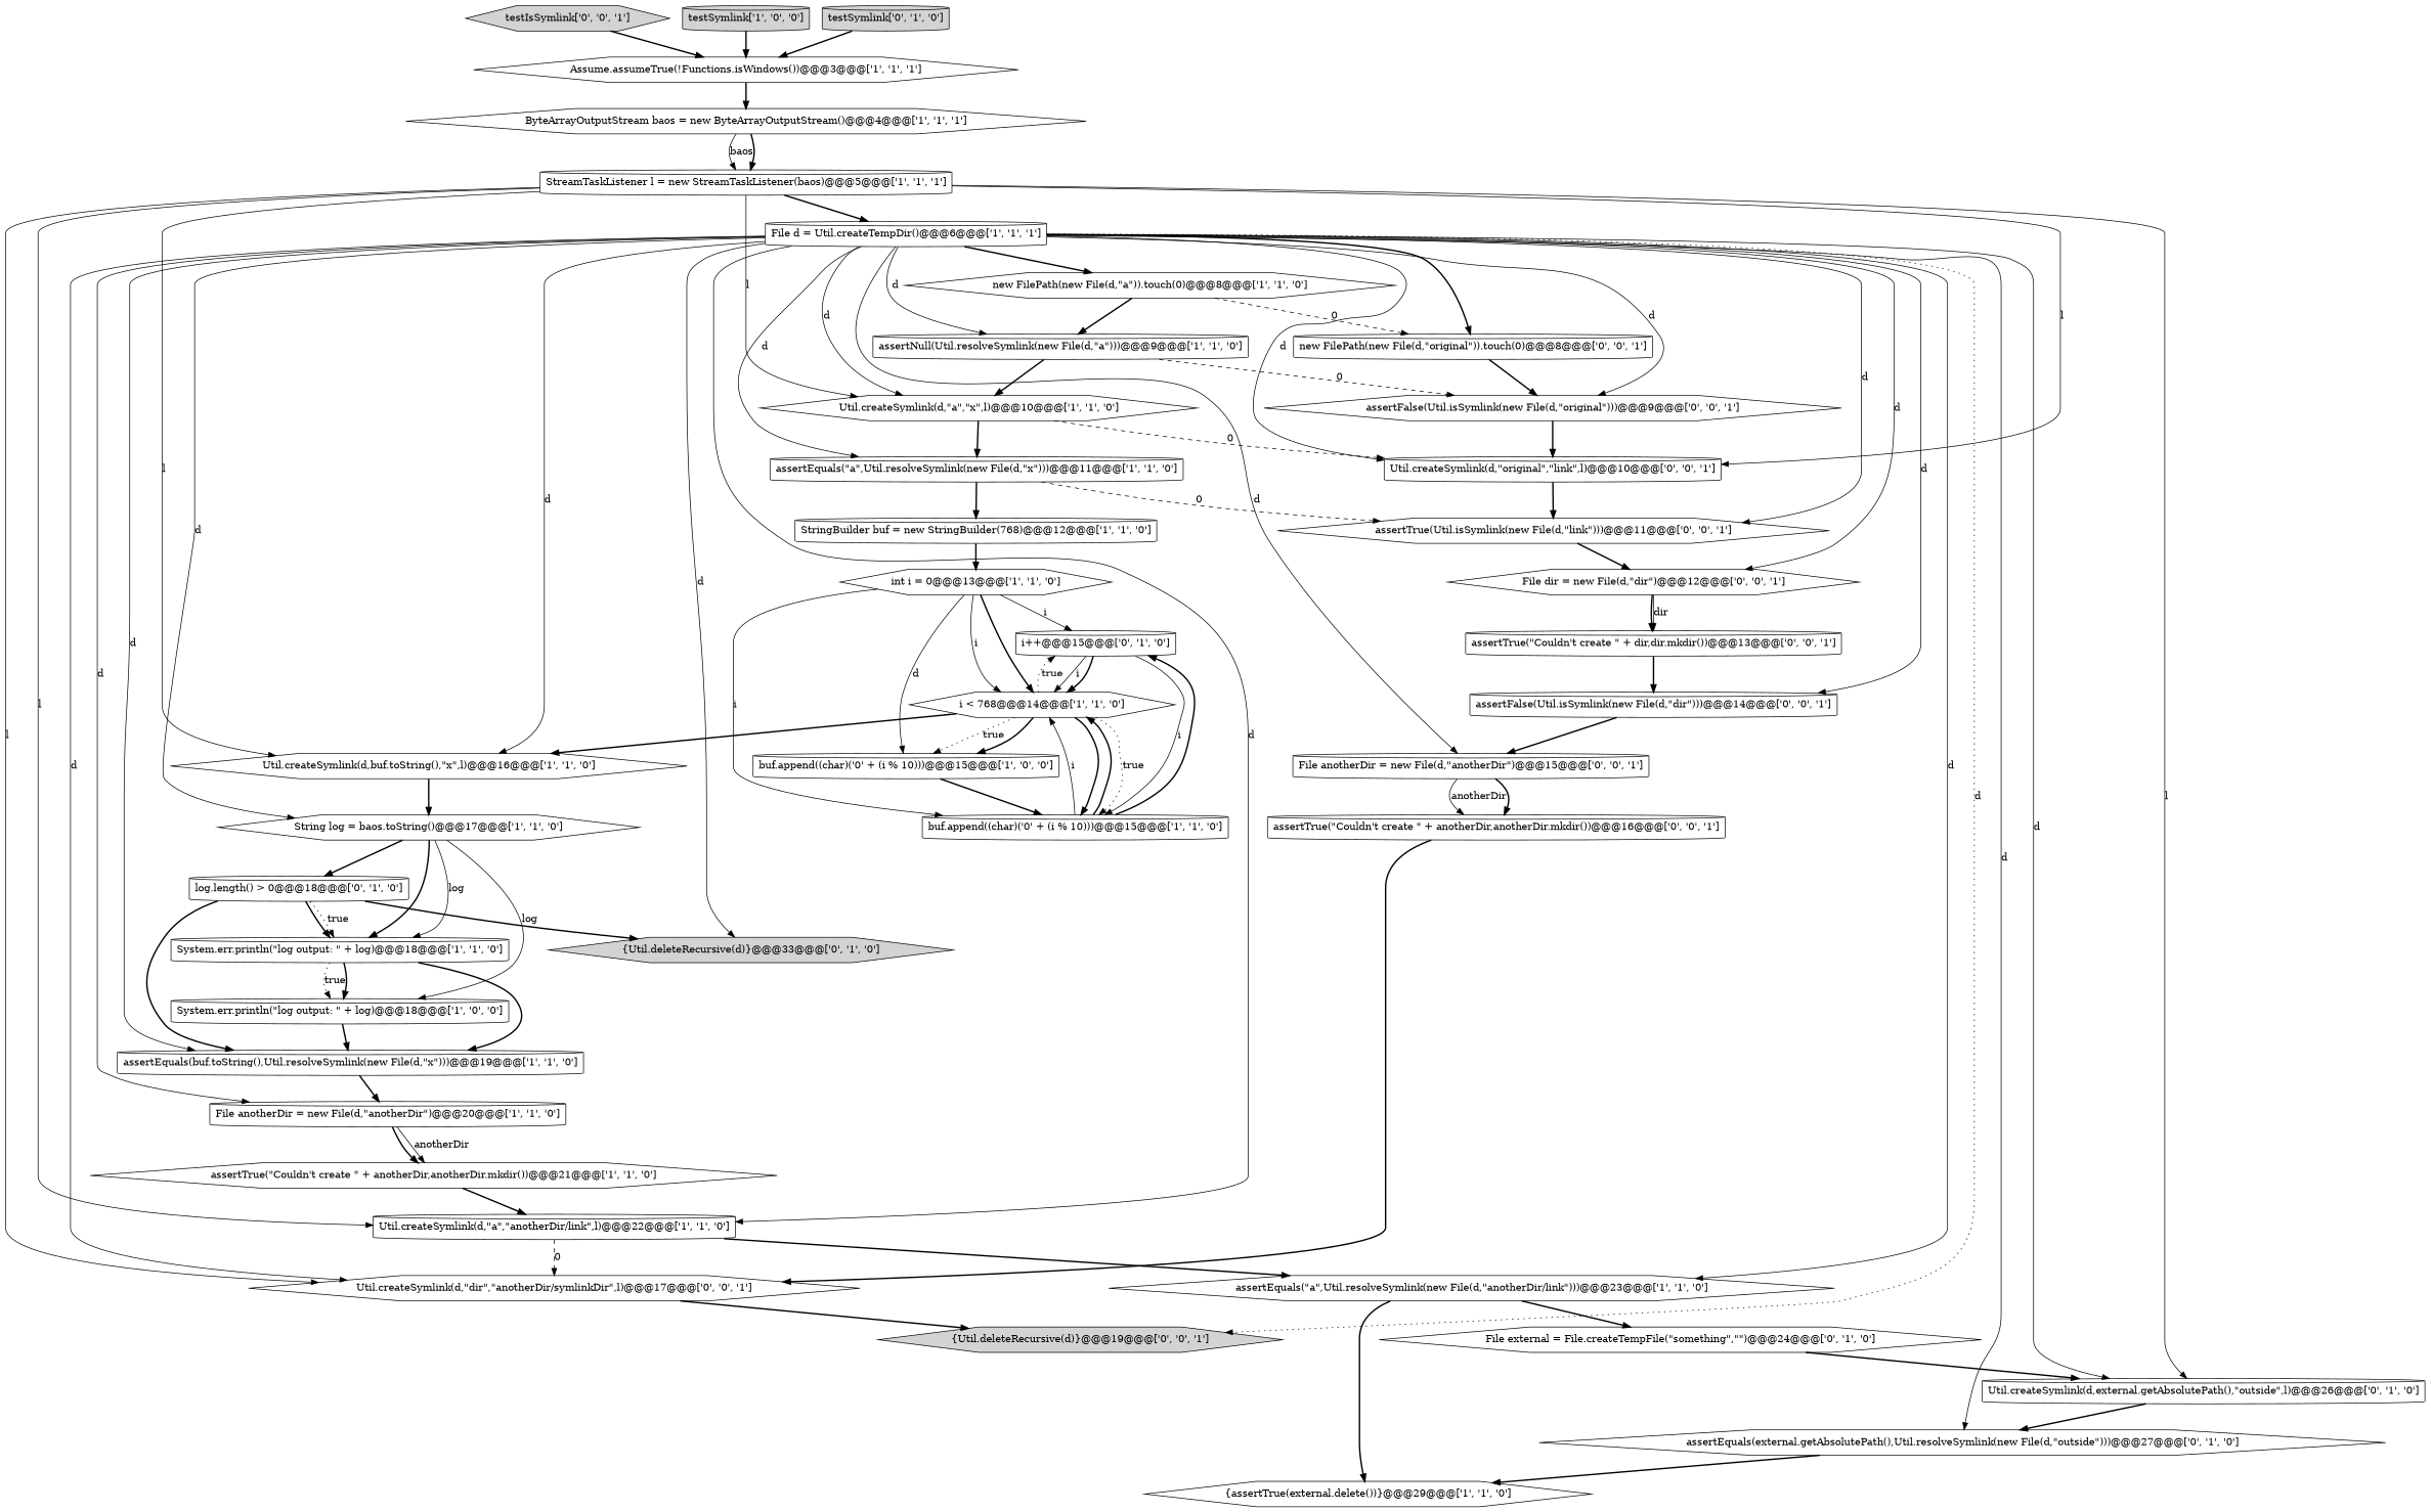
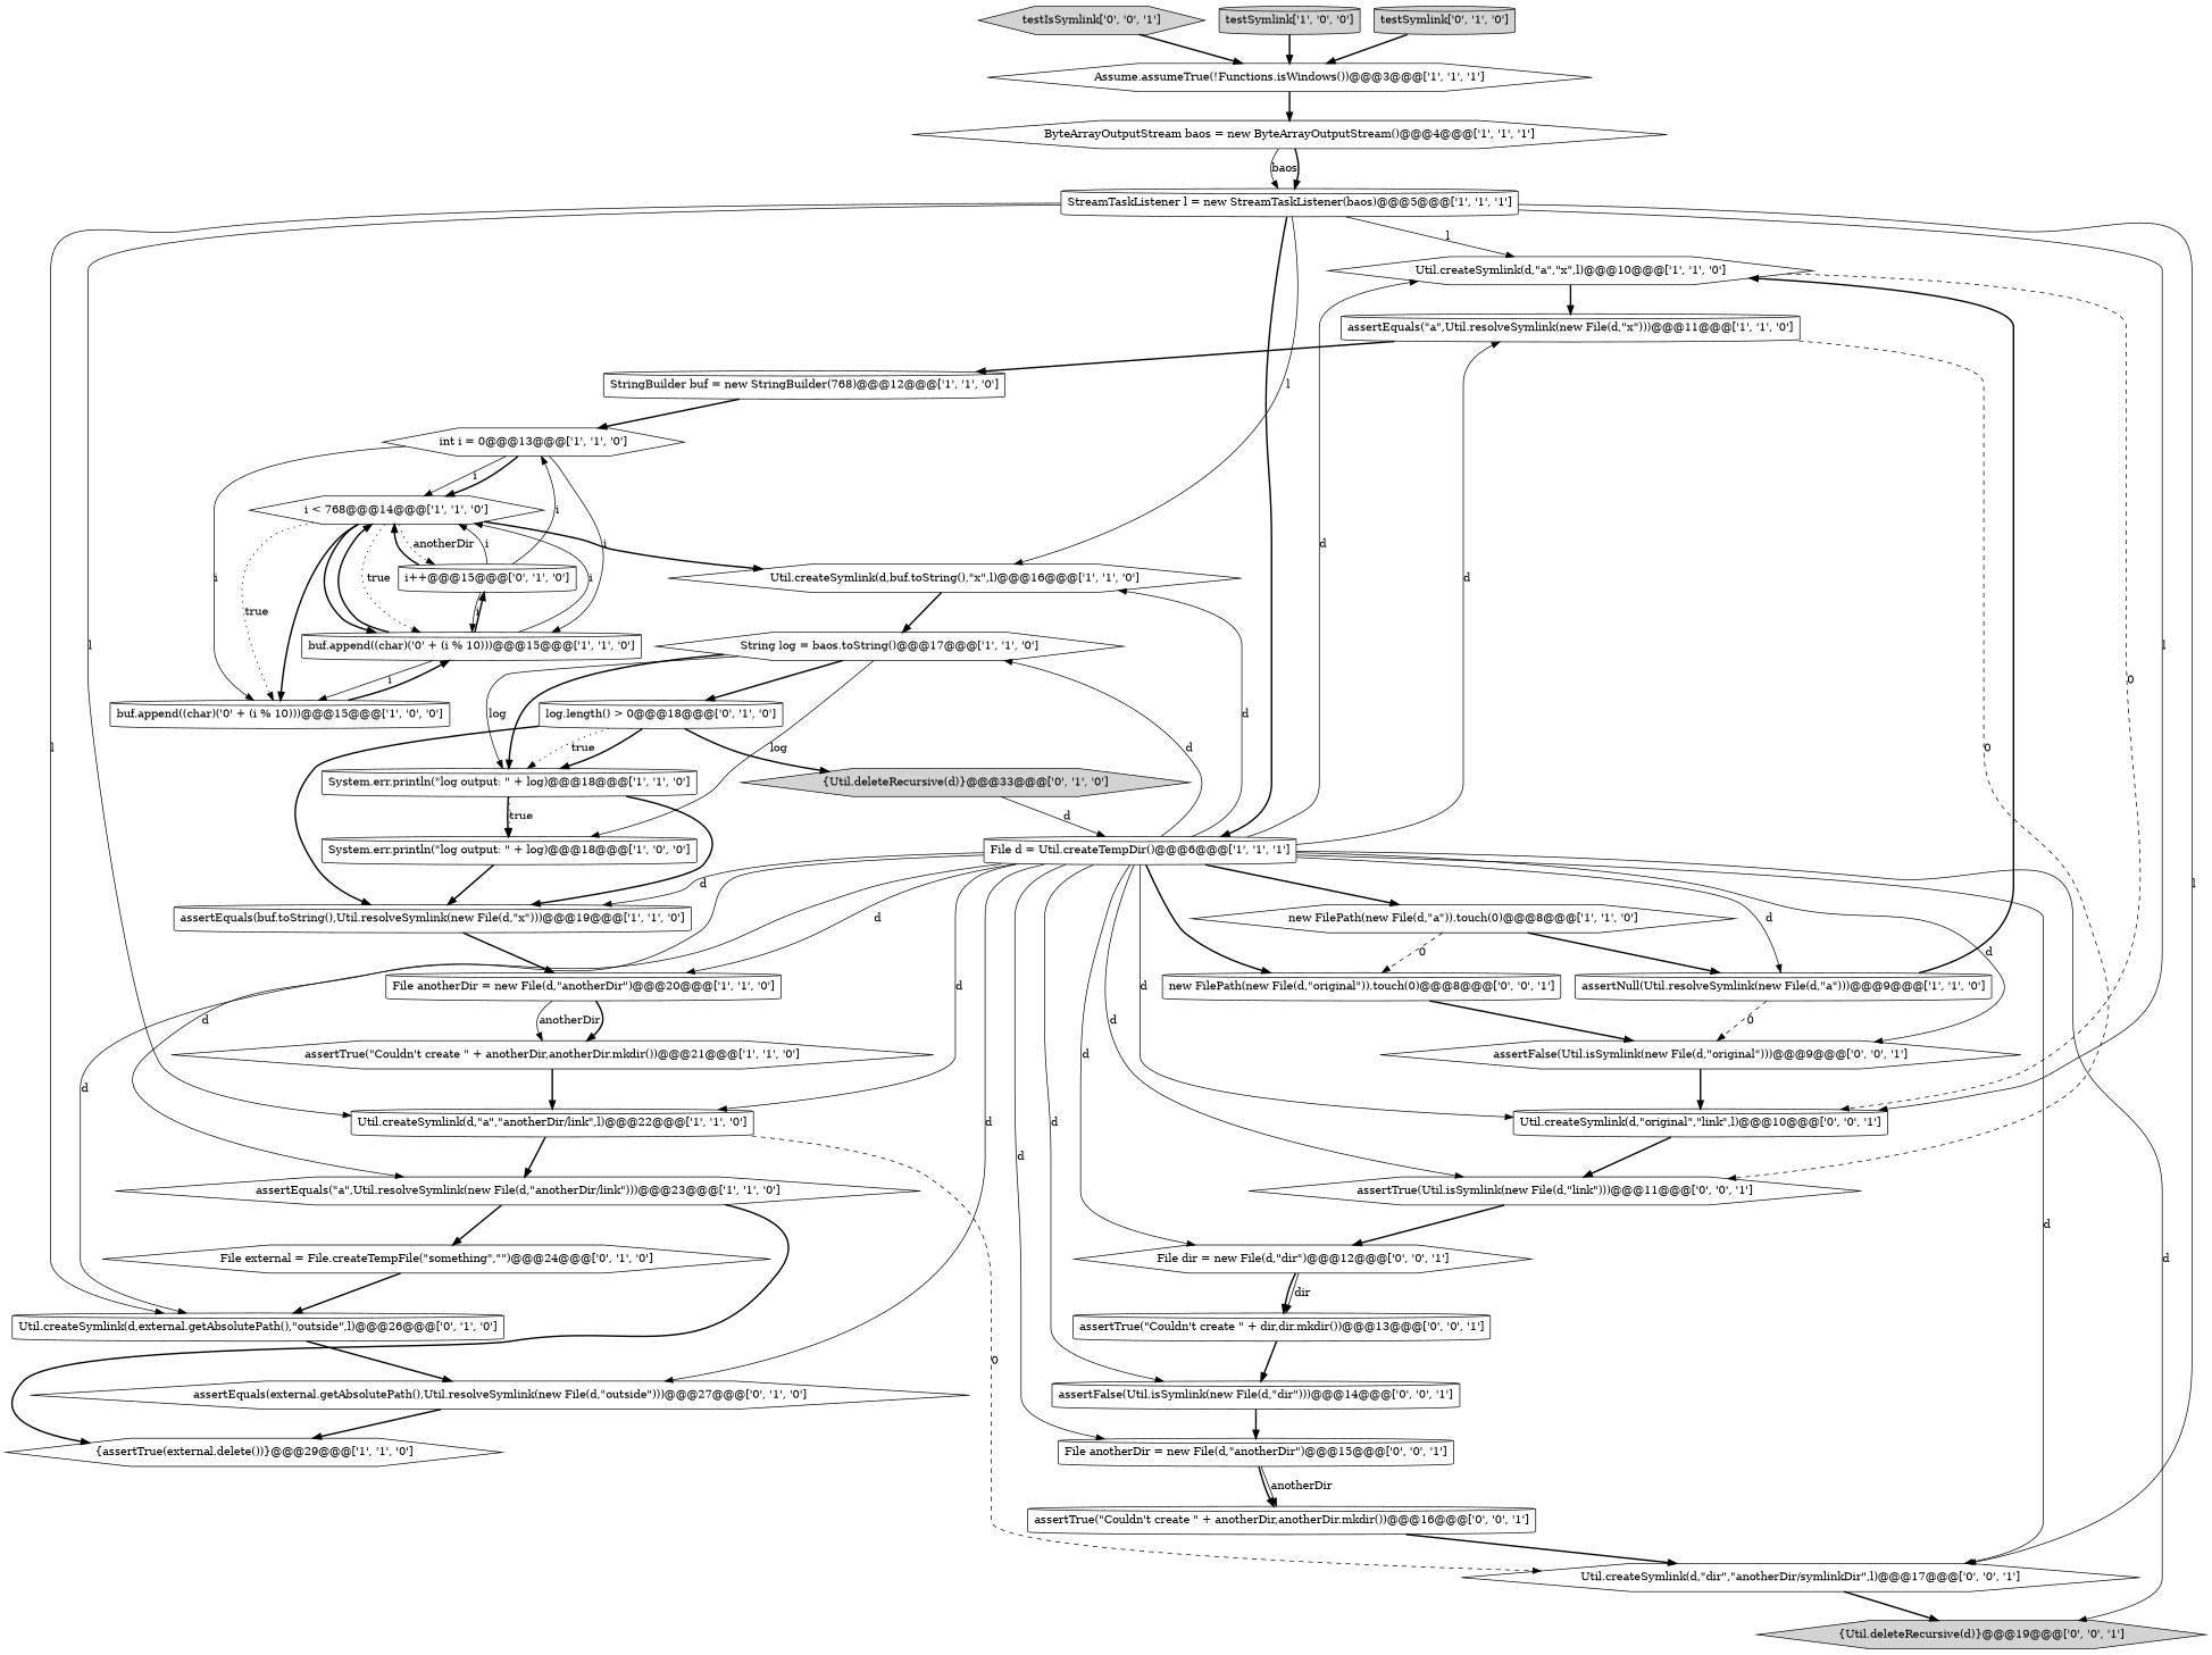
  digraph {
    node [fillcolor=white shape=cylinder style=filled]
    edge [style=bold]
    n1 [label="Util.createSymlink(d,\"a\",\"x\",l)@@@10@@@['1', '1', '0']" shape=hexagon]
    n2 [label="Util.createSymlink(d,\"original\",\"link\",l)@@@10@@@['0', '0', '1']"]
    n3 [label="assertEquals(\"a\",Util.resolveSymlink(new File(d,\"x\")))@@@11@@@['1', '1', '0']"]
    n4 [label="assertTrue(Util.isSymlink(new File(d,\"link\")))@@@11@@@['0', '0', '1']" shape=hexagon]
    n5 [label="StringBuilder buf = new StringBuilder(768)@@@12@@@['1', '1', '0']"]
    n6 [label="new FilePath(new File(d,\"original\")).touch(0)@@@8@@@['0', '0', '1']"]
    n7 [label="assertFalse(Util.isSymlink(new File(d,\"original\")))@@@9@@@['0', '0', '1']" shape=hexagon]
    n8 [label="i++@@@15@@@['0', '1', '0']"]
    n9 [label="i < 768@@@14@@@['1', '1', '0']" shape=hexagon]
    n10 [label="buf.append((char)('0' + (i % 10)))@@@15@@@['1', '1', '0']"]
    n11 [label="buf.append((char)('0' + (i % 10)))@@@15@@@['1', '0', '0']"]
    n12 [label="Util.createSymlink(d,buf.toString(),\"x\",l)@@@16@@@['1', '1', '0']" shape=hexagon]
    n13 [label="assertTrue(\"Couldn't create \" + anotherDir,anotherDir.mkdir())@@@16@@@['0', '0', '1']"]
    n14 [label="Util.createSymlink(d,\"dir\",\"anotherDir/symlinkDir\",l)@@@17@@@['0', '0', '1']" shape=hexagon]
    n15 [fillcolor=lightgray label="{Util.deleteRecursive(d)}@@@19@@@['0', '0', '1']" shape=hexagon]
    n16 [label="assertTrue(\"Couldn't create \" + anotherDir,anotherDir.mkdir())@@@21@@@['1', '1', '0']" shape=hexagon]
    n17 [label="Util.createSymlink(d,\"a\",\"anotherDir/link\",l)@@@22@@@['1', '1', '0']"]
    n18 [label="assertEquals(\"a\",Util.resolveSymlink(new File(d,\"anotherDir/link\")))@@@23@@@['1', '1', '0']" shape=hexagon]
    n19 [fillcolor=lightgray label="testIsSymlink['0', '0', '1']" shape=hexagon]
    n20 [label="Assume.assumeTrue(!Functions.isWindows())@@@3@@@['1', '1', '1']" shape=hexagon]
    n21 [label="ByteArrayOutputStream baos = new ByteArrayOutputStream()@@@4@@@['1', '1', '1']" shape=hexagon]
    n22 [label="File anotherDir = new File(d,\"anotherDir\")@@@20@@@['1', '1', '0']"]
    n23 [label="log.length() > 0@@@18@@@['0', '1', '0']"]
    n24 [label="System.err.println(\"log output: \" + log)@@@18@@@['1', '1', '0']"]
    n25 [label="assertEquals(buf.toString(),Util.resolveSymlink(new File(d,\"x\")))@@@19@@@['1', '1', '0']"]
    n26 [fillcolor=lightgray label="{Util.deleteRecursive(d)}@@@33@@@['0', '1', '0']" shape=hexagon]
    n27 [label="System.err.println(\"log output: \" + log)@@@18@@@['1', '0', '0']"]
    n28 [label="{assertTrue(external.delete())}@@@29@@@['1', '1', '0']" shape=hexagon]
    n29 [label="File external = File.createTempFile(\"something\",\"\")@@@24@@@['0', '1', '0']" shape=hexagon]
    n30 [label="assertNull(Util.resolveSymlink(new File(d,\"a\")))@@@9@@@['1', '1', '0']"]
    n31 [label="String log = baos.toString()@@@17@@@['1', '1', '0']" shape=hexagon]
    n32 [label="File dir = new File(d,\"dir\")@@@12@@@['0', '0', '1']" shape=hexagon]
    n33 [label="assertTrue(\"Couldn't create \" + dir,dir.mkdir())@@@13@@@['0', '0', '1']"]
    n34 [label="assertFalse(Util.isSymlink(new File(d,\"dir\")))@@@14@@@['0', '0', '1']"]
    n35 [label="new FilePath(new File(d,\"a\")).touch(0)@@@8@@@['1', '1', '0']" shape=hexagon]
    n36 [label="StreamTaskListener l = new StreamTaskListener(baos)@@@5@@@['1', '1', '1']"]
    n37 [label="Util.createSymlink(d,external.getAbsolutePath(),\"outside\",l)@@@26@@@['0', '1', '0']"]
    n38 [label="File d = Util.createTempDir()@@@6@@@['1', '1', '1']"]
    n39 [label="assertEquals(external.getAbsolutePath(),Util.resolveSymlink(new File(d,\"outside\")))@@@27@@@['0', '1', '0']" shape=hexagon]
    n40 [label="File anotherDir = new File(d,\"anotherDir\")@@@15@@@['0', '0', '1']"]
    n41 [fillcolor=lightgray label="testSymlink['1', '0', '0']"]
    n42 [label="int i = 0@@@13@@@['1', '1', '0']" shape=hexagon]
    n43 [fillcolor=lightgray label="testSymlink['0', '1', '0']"]
    n1 -> n2 [label=0 style=dashed]
    n1 -> n3
    n2 -> n4
    n3 -> n4 [label=0 style=dashed]
    n3 -> n5
    n4 -> n32
    n5 -> n42
    n6 -> n7
    n7 -> n2
    n8 -> n9 [label=i style=solid]
    n8 -> n9
    n8 -> n10 [label=i style=solid]
-   n9 -> n8 [label=true style=dotted]
+   n9 -> n8 [label=anotherDir style=dotted]
    n9 -> n10
    n9 -> n10 [label=true style=dotted]
    n9 -> n11 [label=true style=dotted]
    n9 -> n11
    n9 -> n12
    n10 -> n8
    n10 -> n9 [label=i style=solid]
    n10 -> n9
+   n10 -> n11 [label=i style=solid]
    n11 -> n10
    n12 -> n31
    n13 -> n14
    n14 -> n15
    n16 -> n17
    n17 -> n14 [label=0 style=dashed]
    n17 -> n18
    n18 -> n28
    n18 -> n29
    n19 -> n20
    n20 -> n21
    n21 -> n36 [label=baos style=solid]
    n21 -> n36
    n22 -> n16 [label=anotherDir style=solid]
    n22 -> n16
    n23 -> n24
    n23 -> n24 [label=true style=dotted]
    n23 -> n25
    n23 -> n26
    n24 -> n25
    n24 -> n27 [label=true style=dotted]
    n24 -> n27
    n25 -> n22
    n27 -> n25
    n29 -> n37
    n30 -> n1
    n30 -> n7 [label=0 style=dashed]
    n31 -> n23
    n31 -> n24 [label=log style=solid]
    n31 -> n24
    n31 -> n27 [label=log style=solid]
    n32 -> n33 [label=dir style=solid]
    n32 -> n33
    n33 -> n34
    n34 -> n40
    n35 -> n6 [label=0 style=dashed]
    n35 -> n30
    n36 -> n1 [label=l style=solid]
    n36 -> n2 [label=l style=solid]
    n36 -> n12 [label=l style=solid]
    n36 -> n14 [label=l style=solid]
    n36 -> n17 [label=l style=solid]
    n36 -> n37 [label=l style=solid]
    n36 -> n38
    n37 -> n39
    n38 -> n1 [label=d style=solid]
    n38 -> n2 [label=d style=solid]
    n38 -> n3 [label=d style=solid]
    n38 -> n4 [label=d style=solid]
    n38 -> n6
    n38 -> n7 [label=d style=solid]
    n38 -> n12 [label=d style=solid]
    n38 -> n14 [label=d style=solid]
-   n38 -> n15 [label=d style=dotted]
+   n38 -> n15 [label=d style=solid]
    n38 -> n17 [label=d style=solid]
    n38 -> n18 [label=d style=solid]
    n38 -> n22 [label=d style=solid]
    n38 -> n25 [label=d style=solid]
-   n38 -> n26 [label=d style=solid]
+   n26 -> n38 [label=d style=solid]
    n38 -> n30 [label=d style=solid]
    n38 -> n31 [label=d style=solid]
    n38 -> n32 [label=d style=solid]
    n38 -> n34 [label=d style=solid]
    n38 -> n35
    n38 -> n37 [label=d style=solid]
    n38 -> n39 [label=d style=solid]
    n38 -> n40 [label=d style=solid]
    n39 -> n28
    n40 -> n13 [label=anotherDir style=solid]
    n40 -> n13
    n41 -> n20
-   n42 -> n8 [label=i style=solid]
+   n8 -> n42 [label=i style=solid]
    n42 -> n9 [label=i style=solid]
    n42 -> n9
    n42 -> n10 [label=i style=solid]
-   n42 -> n11 [label=d style=solid]
+   n42 -> n11 [label=i style=solid]
    n43 -> n20
  }
